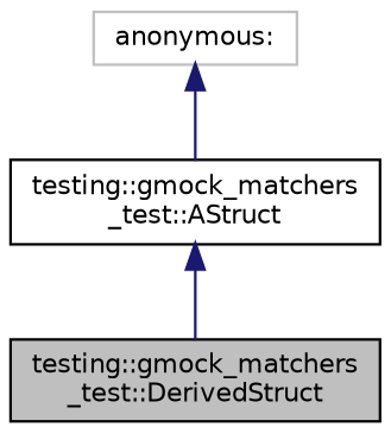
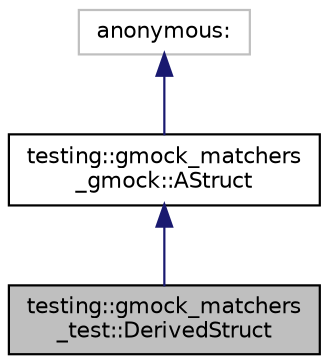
  digraph {
    node [color=black fillcolor=white fontname=Helvetica fontsize=10 shape=record style=filled]
    edge [color=midnightblue dir=back fontname=Helvetica fontsize=10 labelfontname=Helvetica labelfontsize=10 style=solid]
    n1 [fillcolor=grey75 fontcolor=black height=0.2 label="testing::gmock_matchers\l_test::DerivedStruct" width=0.4]
-   n2 [height=0.2 label="testing::gmock_matchers\l_test::AStruct" width=0.4]
+   n2 [height=0.2 label="testing::gmock_matchers\l_gmock::AStruct" width=0.4]
    n3 [color=grey75 height=0.2 label="anonymous:" width=0.4]
    n2 -> n1
    n3 -> n2
  }
